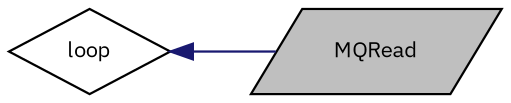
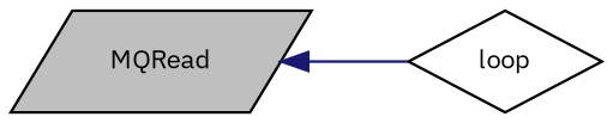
  digraph {
    rankdir=LR
    fontname="IBM Plex Sans"
    node [color=black fontname="IBM Plex Sans" fontsize=10 style=filled]
    n1 [fillcolor=grey75 fontcolor=black height=0.2 label=MQRead shape=parallelogram width=0.4]
    n2 [fillcolor=white height=0.2 label=loop shape=diamond width=0.4]
-   n2 -> n1 [color=midnightblue dir=back fontname="IBM Plex Sans" fontsize=10 labelfontname=Helvetica labelfontsize=10 style=solid]
+   n1 -> n2 [color=midnightblue dir=back fontname="IBM Plex Sans" fontsize=10 labelfontname=Helvetica labelfontsize=10 style=solid]
  }
